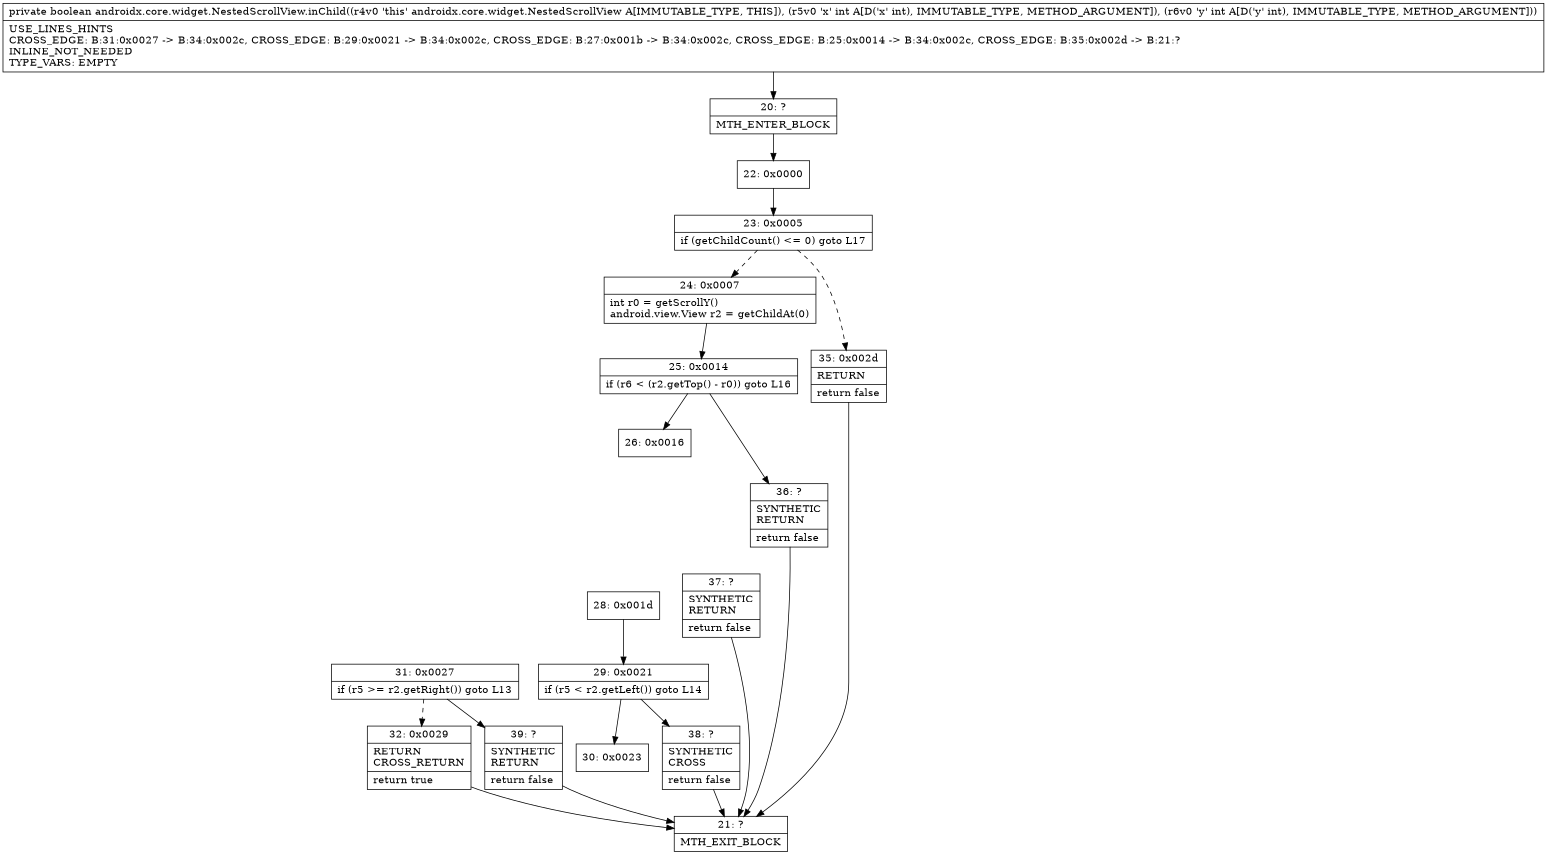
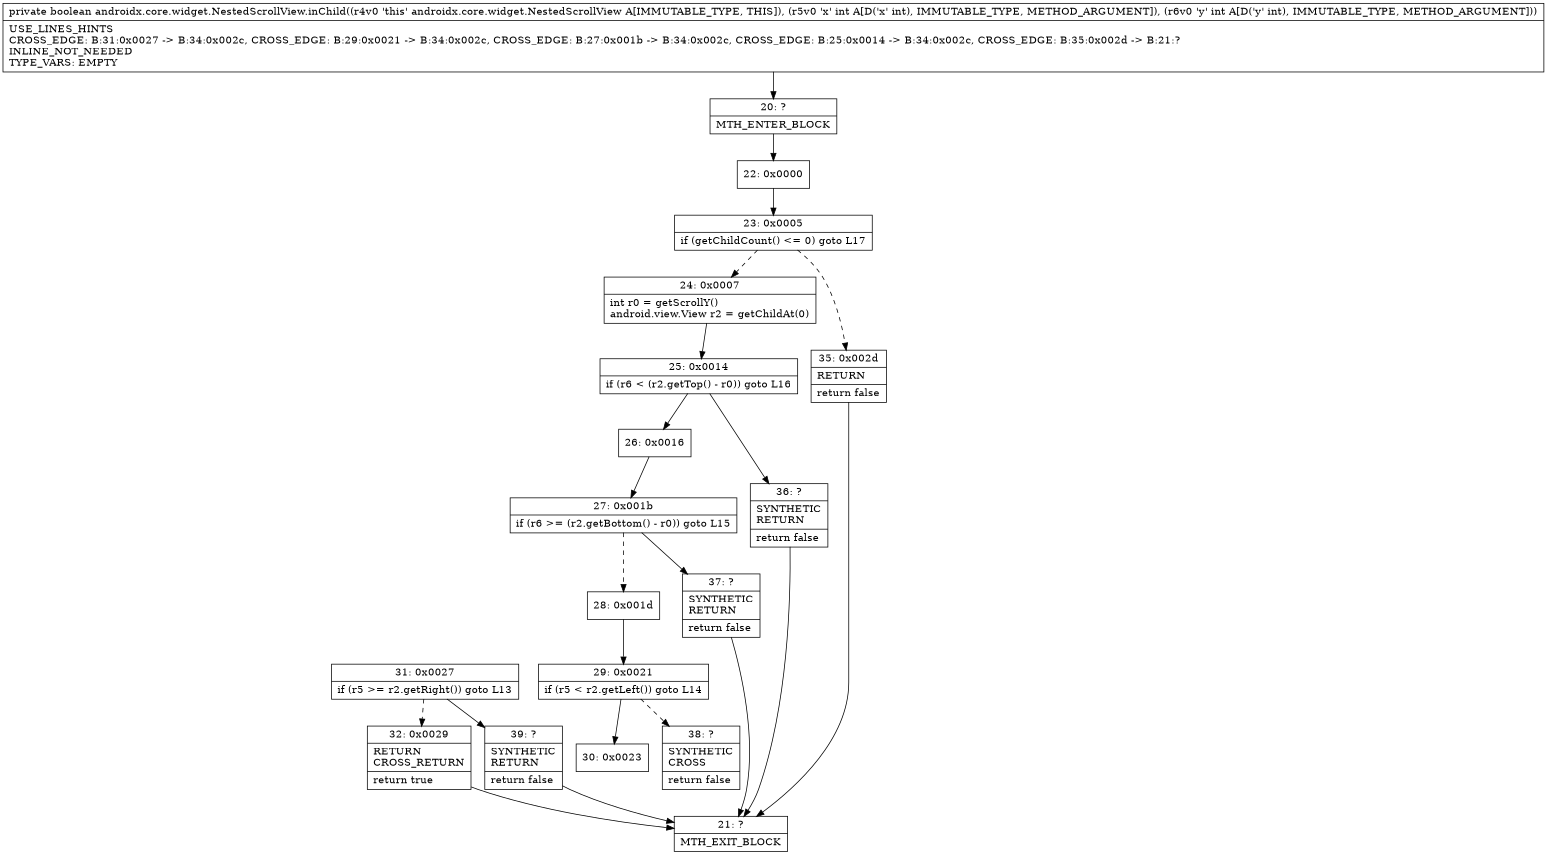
  digraph {
    node [shape=record]
    n1 [label="{20\:\ ?|MTH_ENTER_BLOCK\l}"]
    n2 [label="{22\:\ 0x0000}"]
    n3 [label="{23\:\ 0x0005|if (getChildCount() \<= 0) goto L17\l}"]
    n4 [label="{24\:\ 0x0007|int r0 = getScrollY()\landroid.view.View r2 = getChildAt(0)\l}"]
    n5 [label="{35\:\ 0x002d|RETURN\l|return false\l}"]
    n6 [label="{25\:\ 0x0014|if (r6 \< (r2.getTop() \- r0)) goto L16\l}"]
    n7 [label="{21\:\ ?|MTH_EXIT_BLOCK\l}"]
    n8 [label="{26\:\ 0x0016}"]
    n9 [label="{36\:\ ?|SYNTHETIC\lRETURN\l|return false\l}"]
+   n10 [label="{27\:\ 0x001b|if (r6 \>= (r2.getBottom() \- r0)) goto L15\l}"]
    n11 [label="{28\:\ 0x001d}"]
    n12 [label="{37\:\ ?|SYNTHETIC\lRETURN\l|return false\l}"]
    n13 [label="{29\:\ 0x0021|if (r5 \< r2.getLeft()) goto L14\l}"]
    n14 [label="{30\:\ 0x0023}"]
    n15 [label="{38\:\ ?|SYNTHETIC\lCROSS\l|return false\l}"]
    n16 [label="{31\:\ 0x0027|if (r5 \>= r2.getRight()) goto L13\l}"]
    n17 [label="{32\:\ 0x0029|RETURN\lCROSS_RETURN\l|return true\l}"]
    n18 [label="{39\:\ ?|SYNTHETIC\lRETURN\l|return false\l}"]
    n19 [label="{private boolean androidx.core.widget.NestedScrollView.inChild((r4v0 'this' androidx.core.widget.NestedScrollView A[IMMUTABLE_TYPE, THIS]), (r5v0 'x' int A[D('x' int), IMMUTABLE_TYPE, METHOD_ARGUMENT]), (r6v0 'y' int A[D('y' int), IMMUTABLE_TYPE, METHOD_ARGUMENT]))  | USE_LINES_HINTS\lCROSS_EDGE: B:31:0x0027 \-\> B:34:0x002c, CROSS_EDGE: B:29:0x0021 \-\> B:34:0x002c, CROSS_EDGE: B:27:0x001b \-\> B:34:0x002c, CROSS_EDGE: B:25:0x0014 \-\> B:34:0x002c, CROSS_EDGE: B:35:0x002d \-\> B:21:?\lINLINE_NOT_NEEDED\lTYPE_VARS: EMPTY\l}"]
    n1 -> n2
    n2 -> n3
    n3 -> n4 [style=dashed]
    n3 -> n5 [style=dashed]
    n4 -> n6
    n5 -> n7
    n6 -> n8 [style=solid]
    n6 -> n9
+   n8 -> n10
    n9 -> n7
+   n10 -> n11 [style=dashed]
+   n10 -> n12
    n11 -> n13
    n12 -> n7
    n13 -> n14 [style=solid]
-   n13 -> n15
-   n15 -> n7
+   n13 -> n15 [style=dashed]
    n16 -> n17 [style=dashed]
    n16 -> n18
    n17 -> n7
    n18 -> n7
    n19 -> n1
  }
